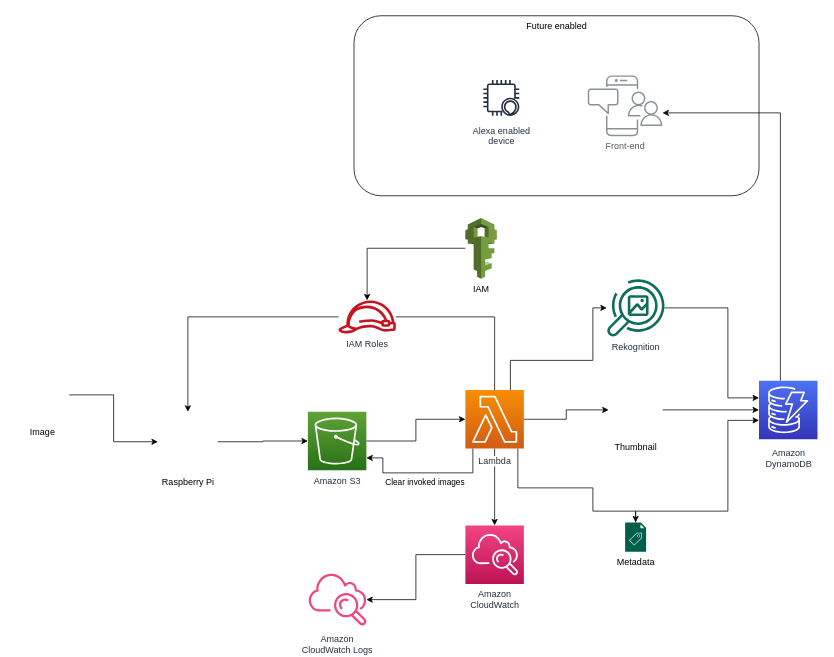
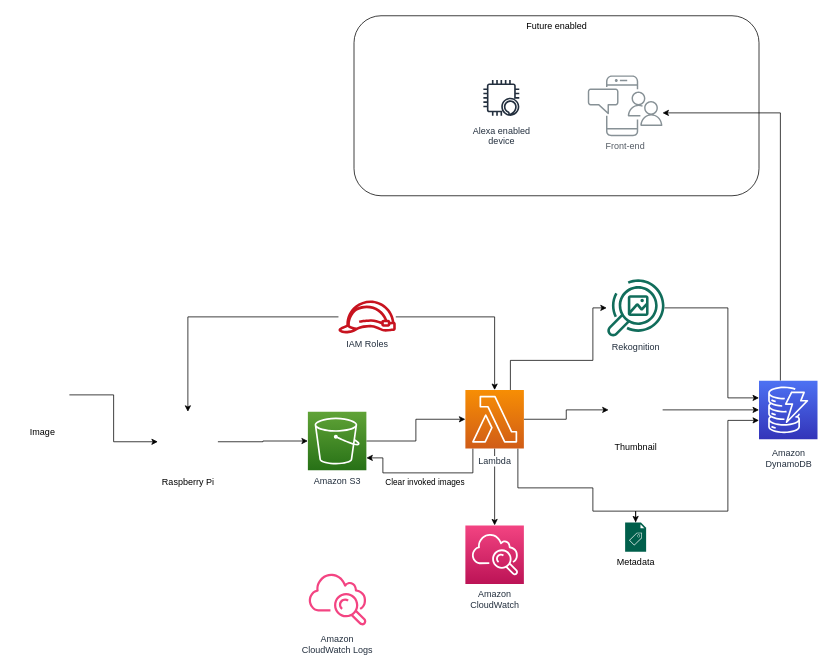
  <mxCell id="0" />
  <mxCell id="1" parent="0" />
  <mxCell id="2" value="Front-end" style="outlineConnect=0;gradientColor=none;fontColor=#545B64;strokeColor=none;fillColor=#879196;dashed=0;verticalLabelPosition=bottom;verticalAlign=top;align=center;html=1;fontSize=12;fontStyle=0;aspect=fixed;shape=mxgraph.aws4.illustration_notification;pointerEvents=1;labelBackgroundColor=#ffffff;" parent="1" vertex="1"><mxGeometry x="783" y="100" width="100" height="81" as="geometry" /></mxCell>
  <mxCell id="3" style="edgeStyle=orthogonalEdgeStyle;rounded=0;orthogonalLoop=1;jettySize=auto;html=1;" parent="1" source="9" target="15" edge="1"><mxGeometry relative="1" as="geometry" /></mxCell>
  <mxCell id="4" style="edgeStyle=orthogonalEdgeStyle;rounded=0;orthogonalLoop=1;jettySize=auto;html=1;" parent="1" source="9" target="25" edge="1"><mxGeometry relative="1" as="geometry" /></mxCell>
  <mxCell id="5" style="edgeStyle=orthogonalEdgeStyle;rounded=0;orthogonalLoop=1;jettySize=auto;html=1;" parent="1" source="9" target="23" edge="1"><mxGeometry relative="1" as="geometry"><Array as="points"><mxPoint x="680" y="480" /><mxPoint x="790" y="480" /><mxPoint x="790" y="410" /></Array></mxGeometry></mxCell>
  <mxCell id="6" style="edgeStyle=orthogonalEdgeStyle;rounded=0;orthogonalLoop=1;jettySize=auto;html=1;" parent="1" source="9" target="27" edge="1"><mxGeometry relative="1" as="geometry"><Array as="points"><mxPoint x="690" y="650" /><mxPoint x="790" y="650" /><mxPoint x="790" y="681" /></Array></mxGeometry></mxCell>
  <mxCell id="7" style="edgeStyle=orthogonalEdgeStyle;rounded=0;orthogonalLoop=1;jettySize=auto;html=1;verticalAlign=top;" edge="1" parent="1" source="9" target="11"><mxGeometry relative="1" as="geometry"><Array as="points"><mxPoint x="630" y="630" /><mxPoint x="510" y="630" /><mxPoint x="510" y="610" /></Array></mxGeometry></mxCell>
  <mxCell id="8" value="Clear invoked images" style="edgeLabel;html=1;align=center;verticalAlign=top;resizable=0;points=[];" vertex="1" connectable="0" parent="7"><mxGeometry x="0.393" y="-4" relative="1" as="geometry"><mxPoint x="38" y="3" as="offset" /></mxGeometry></mxCell>
  <mxCell id="9" value="Lambda" style="outlineConnect=0;fontColor=#232F3E;gradientColor=#F78E04;gradientDirection=north;fillColor=#D05C17;strokeColor=#ffffff;dashed=0;verticalLabelPosition=bottom;verticalAlign=top;align=center;html=1;fontSize=12;fontStyle=0;aspect=fixed;shape=mxgraph.aws4.resourceIcon;resIcon=mxgraph.aws4.lambda;labelBackgroundColor=#ffffff;spacingTop=3;" parent="1" vertex="1"><mxGeometry x="620" y="519.5" width="78" height="78" as="geometry" /></mxCell>
  <mxCell id="10" style="edgeStyle=orthogonalEdgeStyle;rounded=0;orthogonalLoop=1;jettySize=auto;html=1;" parent="1" source="11" target="9" edge="1"><mxGeometry relative="1" as="geometry" /></mxCell>
  <mxCell id="11" value="Amazon S3" style="outlineConnect=0;fontColor=#232F3E;gradientColor=#60A337;gradientDirection=north;fillColor=#277116;strokeColor=#ffffff;dashed=0;verticalLabelPosition=bottom;verticalAlign=top;align=center;html=1;fontSize=12;fontStyle=0;aspect=fixed;shape=mxgraph.aws4.resourceIcon;resIcon=mxgraph.aws4.s3;labelBackgroundColor=#ffffff;" parent="1" vertex="1"><mxGeometry x="410" y="548.5" width="78" height="78" as="geometry" /></mxCell>
  <mxCell id="12" style="edgeStyle=orthogonalEdgeStyle;rounded=0;orthogonalLoop=1;jettySize=auto;html=1;" edge="1" parent="1" source="13" target="2"><mxGeometry relative="1" as="geometry"><mxPoint x="810" y="110" as="targetPoint" /><Array as="points"><mxPoint x="1040" y="150" /></Array></mxGeometry></mxCell>
  <mxCell id="13" value="Amazon&lt;br&gt;DynamoDB&lt;br&gt;" style="outlineConnect=0;fontColor=#232F3E;gradientColor=#4D72F3;gradientDirection=north;fillColor=#3334B9;strokeColor=#ffffff;dashed=0;verticalLabelPosition=bottom;verticalAlign=top;align=center;html=1;fontSize=12;fontStyle=0;aspect=fixed;shape=mxgraph.aws4.resourceIcon;resIcon=mxgraph.aws4.dynamodb;labelBackgroundColor=#ffffff;spacingTop=5;" parent="1" vertex="1"><mxGeometry x="1011.5" y="507" width="78" height="78" as="geometry" /></mxCell>
- <mxCell id="14" style="edgeStyle=orthogonalEdgeStyle;rounded=0;orthogonalLoop=1;jettySize=auto;html=1;" parent="1" source="15" target="19" edge="1"><mxGeometry relative="1" as="geometry" /></mxCell>
  <mxCell id="15" value="Amazon&lt;br&gt;CloudWatch&lt;br&gt;" style="outlineConnect=0;fontColor=#232F3E;gradientColor=#F34482;gradientDirection=north;fillColor=#BC1356;strokeColor=#ffffff;dashed=0;verticalLabelPosition=bottom;verticalAlign=top;align=center;html=1;fontSize=12;fontStyle=0;aspect=fixed;shape=mxgraph.aws4.resourceIcon;resIcon=mxgraph.aws4.cloudwatch;labelBackgroundColor=#ffffff;" parent="1" vertex="1"><mxGeometry x="620" y="700" width="78" height="78" as="geometry" /></mxCell>
  <mxCell id="16" style="edgeStyle=orthogonalEdgeStyle;rounded=0;orthogonalLoop=1;jettySize=auto;html=1;" parent="1" source="18" target="21" edge="1"><mxGeometry relative="1" as="geometry"><mxPoint x="250" y="549.5" as="targetPoint" /></mxGeometry></mxCell>
- <mxCell id="17" style="edgeStyle=orthogonalEdgeStyle;rounded=0;orthogonalLoop=1;jettySize=auto;html=1;endArrow=none;" parent="1" source="18" target="9" edge="1"><mxGeometry relative="1" as="geometry" /></mxCell>
+ <mxCell id="17" style="edgeStyle=orthogonalEdgeStyle;rounded=0;orthogonalLoop=1;jettySize=auto;html=1;" parent="1" source="18" target="9" edge="1"><mxGeometry relative="1" as="geometry" /></mxCell>
  <mxCell id="18" value="IAM Roles" style="outlineConnect=0;fontColor=#232F3E;gradientColor=none;fillColor=#C7131F;strokeColor=none;dashed=0;verticalLabelPosition=bottom;verticalAlign=top;align=center;html=1;fontSize=12;fontStyle=0;aspect=fixed;pointerEvents=1;shape=mxgraph.aws4.role;labelBackgroundColor=#ffffff;" parent="1" vertex="1"><mxGeometry x="450" y="400" width="78" height="44" as="geometry" /></mxCell>
  <mxCell id="19" value="Amazon&lt;br&gt;CloudWatch Logs&lt;br&gt;" style="outlineConnect=0;fontColor=#232F3E;gradientColor=none;gradientDirection=north;fillColor=#F34482;strokeColor=none;dashed=0;verticalLabelPosition=bottom;verticalAlign=top;align=center;html=1;fontSize=12;fontStyle=0;aspect=fixed;shape=mxgraph.aws4.cloudwatch;labelBackgroundColor=#ffffff;" parent="1" vertex="1"><mxGeometry x="410" y="760" width="78" height="78" as="geometry" /></mxCell>
  <mxCell id="20" style="edgeStyle=orthogonalEdgeStyle;rounded=0;orthogonalLoop=1;jettySize=auto;html=1;" parent="1" source="21" target="11" edge="1"><mxGeometry relative="1" as="geometry"><mxPoint x="290" y="589.5" as="sourcePoint" /></mxGeometry></mxCell>
  <mxCell id="21" value="Raspberry Pi" style="shape=image;html=1;verticalAlign=top;verticalLabelPosition=bottom;labelBackgroundColor=#ffffff;imageAspect=0;aspect=fixed;image=https://cdn4.iconfinder.com/data/icons/logos-and-brands/512/272_Raspberry_Pi_logo-128.png" parent="1" vertex="1"><mxGeometry x="210" y="548.5" width="80" height="80" as="geometry" /></mxCell>
  <mxCell id="22" style="edgeStyle=orthogonalEdgeStyle;rounded=0;orthogonalLoop=1;jettySize=auto;html=1;startArrow=none;startFill=0;" parent="1" source="23" target="13" edge="1"><mxGeometry relative="1" as="geometry"><Array as="points"><mxPoint x="970" y="410" /><mxPoint x="970" y="530" /></Array></mxGeometry></mxCell>
  <mxCell id="23" value="Rekognition" style="outlineConnect=0;fontColor=#232F3E;gradientColor=none;fillColor=#116D5B;strokeColor=none;dashed=0;verticalLabelPosition=bottom;verticalAlign=top;align=center;html=1;fontSize=12;fontStyle=0;aspect=fixed;pointerEvents=1;shape=mxgraph.aws4.rekognition_image;" parent="1" vertex="1"><mxGeometry x="808.5" y="371" width="77" height="78" as="geometry" /></mxCell>
  <mxCell id="24" style="edgeStyle=orthogonalEdgeStyle;rounded=0;orthogonalLoop=1;jettySize=auto;html=1;" parent="1" source="25" target="13" edge="1"><mxGeometry relative="1" as="geometry" /></mxCell>
  <mxCell id="25" value="Thumbnail&lt;br&gt;" style="shape=image;html=1;verticalAlign=top;verticalLabelPosition=bottom;labelBackgroundColor=#ffffff;imageAspect=0;aspect=fixed;image=https://cdn2.iconfinder.com/data/icons/crystalproject/32x32/actions/thumbnail.png" parent="1" vertex="1"><mxGeometry x="811" y="510" width="72" height="72" as="geometry" /></mxCell>
  <mxCell id="26" style="edgeStyle=orthogonalEdgeStyle;rounded=0;orthogonalLoop=1;jettySize=auto;html=1;" parent="1" source="27" target="13" edge="1"><mxGeometry relative="1" as="geometry"><Array as="points"><mxPoint x="970" y="681" /><mxPoint x="970" y="560" /></Array></mxGeometry></mxCell>
  <mxCell id="27" value="Metadata" style="pointerEvents=1;shadow=0;dashed=0;html=1;strokeColor=none;fillColor=#005F4B;labelPosition=center;verticalLabelPosition=bottom;verticalAlign=top;align=center;outlineConnect=0;shape=mxgraph.veeam2.metadata_file;" parent="1" vertex="1"><mxGeometry x="833" y="696" width="28.0" height="39" as="geometry" /></mxCell>
- <mxCell id="28" style="edgeStyle=orthogonalEdgeStyle;rounded=0;orthogonalLoop=1;jettySize=auto;html=1;" parent="1" source="29" target="18" edge="1"><mxGeometry relative="1" as="geometry" /></mxCell>
- <mxCell id="29" value="IAM" style="outlineConnect=0;dashed=0;verticalLabelPosition=bottom;verticalAlign=top;align=center;html=1;shape=mxgraph.aws3.iam;fillColor=#759C3E;gradientColor=none;" parent="1" vertex="1"><mxGeometry x="620" y="290" width="42" height="81" as="geometry" /></mxCell>
  <mxCell id="30" style="edgeStyle=orthogonalEdgeStyle;rounded=0;orthogonalLoop=1;jettySize=auto;html=1;" parent="1" source="31" target="21" edge="1"><mxGeometry relative="1" as="geometry" /></mxCell>
  <mxCell id="31" value="Image" style="shape=image;html=1;verticalAlign=top;verticalLabelPosition=bottom;labelBackgroundColor=#ffffff;imageAspect=0;aspect=fixed;image=https://cdn2.iconfinder.com/data/icons/crystalproject/32x32/actions/thumbnail.png" parent="1" vertex="1"><mxGeometry x="20" y="490" width="72" height="72" as="geometry" /></mxCell>
  <mxCell id="32" value="Future enabled" style="rounded=1;whiteSpace=wrap;html=1;fillColor=none;verticalAlign=top;" vertex="1" parent="1"><mxGeometry x="471.5" y="20.5" width="540" height="240" as="geometry" /></mxCell>
  <mxCell id="33" value="Alexa enabled&#10;device" style="outlineConnect=0;fontColor=#232F3E;gradientColor=none;strokeColor=#232F3E;fillColor=#ffffff;dashed=0;verticalLabelPosition=bottom;verticalAlign=top;align=center;html=1;fontSize=12;fontStyle=0;aspect=fixed;shape=mxgraph.aws4.resourceIcon;resIcon=mxgraph.aws4.alexa_enabled_device;" vertex="1" parent="1"><mxGeometry x="638" y="100" width="60" height="60" as="geometry" /></mxCell>
